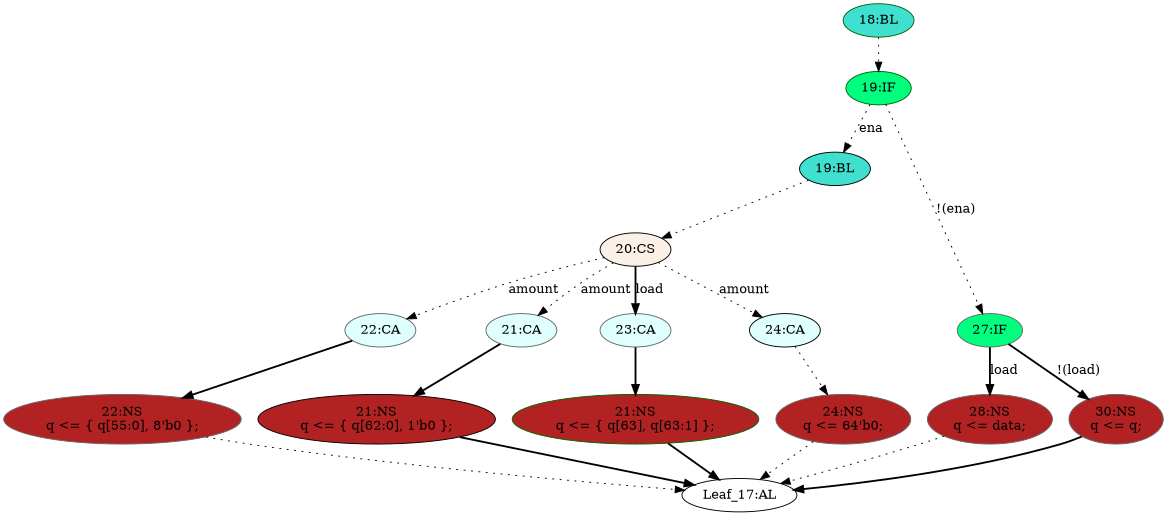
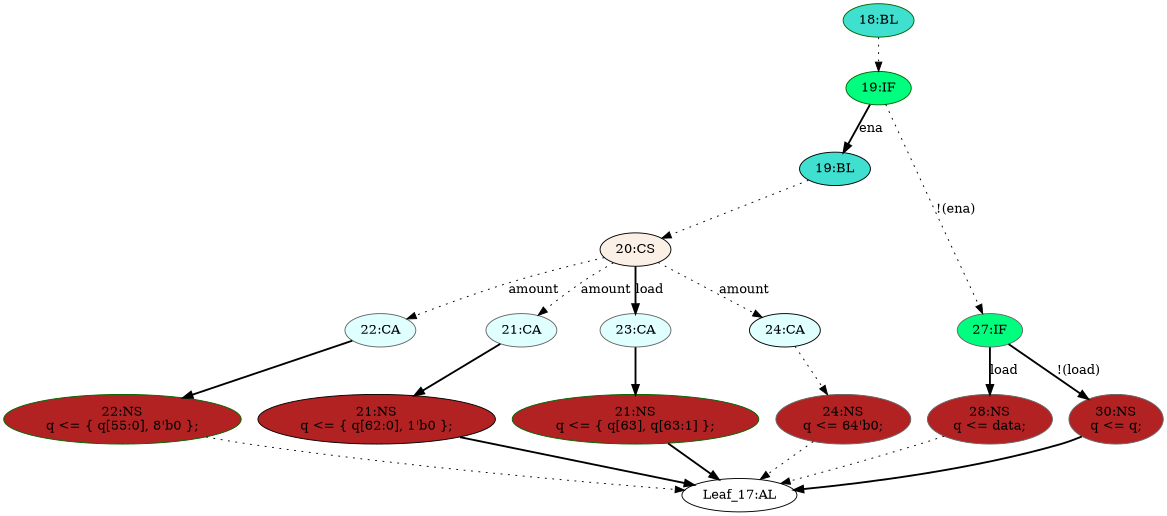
  strict digraph {
    node [color=gray40 fillcolor=firebrick statements="[]" style=filled typ=NonblockingSubstitution]
    edge [cond="[]" lineno=None style=dotted]
    n1 [ast="<pyverilog.vparser.ast.Block object at 0x7ff85b4e06d0>" color=darkgreen fillcolor=turquoise label="18:BL" typ=Block]
    n2 [ast="<pyverilog.vparser.ast.IfStatement object at 0x7ff85b4e0710>" color=darkgreen fillcolor=springgreen label="19:IF" typ=IfStatement]
    n3 [ast="<pyverilog.vparser.ast.Block object at 0x7ff85b4e0b10>" color=black fillcolor=turquoise label="19:BL" typ=Block]
    n4 [ast="<pyverilog.vparser.ast.IfStatement object at 0x7ff85b4e0790>" fillcolor=springgreen label="27:IF" typ=IfStatement]
    n5 [ast="<pyverilog.vparser.ast.CaseStatement object at 0x7ff85b4e0b50>" color=black fillcolor=linen label="20:CS" typ=CaseStatement]
    n6 [ast="<pyverilog.vparser.ast.NonblockingSubstitution object at 0x7ff85b4e0990>" label="28:NS\nq <= data;" statements="[<pyverilog.vparser.ast.NonblockingSubstitution object at 0x7ff85b4e0990>]"]
    n7 [ast="<pyverilog.vparser.ast.NonblockingSubstitution object at 0x7ff85b4e07d0>" label="30:NS\nq <= q;" statements="[<pyverilog.vparser.ast.NonblockingSubstitution object at 0x7ff85b4e07d0>]"]
    n8 [ast="<pyverilog.vparser.ast.Case object at 0x7ff85b4e0ed0>" fillcolor=lightcyan label="22:CA" typ=Case]
    n9 [ast="<pyverilog.vparser.ast.Case object at 0x7ff85b4e0c10>" fillcolor=lightcyan label="21:CA" typ=Case]
    n10 [ast="<pyverilog.vparser.ast.Case object at 0x7ff85b4cd250>" fillcolor=lightcyan label="23:CA" typ=Case]
    n11 [ast="<pyverilog.vparser.ast.Case object at 0x7ff85b4cd610>" color=black fillcolor=lightcyan label="24:CA" typ=Case]
-   n12 [ast="<pyverilog.vparser.ast.NonblockingSubstitution object at 0x7ff85b4e0f50>" label="22:NS\nq <= { q[55:0], 8'b0 };" statements="[<pyverilog.vparser.ast.NonblockingSubstitution object at 0x7ff85b4e0f50>]"]
+   n12 [ast="<pyverilog.vparser.ast.NonblockingSubstitution object at 0x7ff85b4e0f50>" color=darkgreen label="22:NS\nq <= { q[55:0], 8'b0 };" statements="[<pyverilog.vparser.ast.NonblockingSubstitution object at 0x7ff85b4e0f50>]"]
    n13 [ast="<pyverilog.vparser.ast.NonblockingSubstitution object at 0x7ff85b4e0c90>" color=black label="21:NS\nq <= { q[62:0], 1'b0 };" statements="[<pyverilog.vparser.ast.NonblockingSubstitution object at 0x7ff85b4e0c90>]"]
    n14 [ast="<pyverilog.vparser.ast.NonblockingSubstitution object at 0x7ff85b4cd2d0>" color=darkgreen label="21:NS\nq <= { q[63], q[63:1] };" statements="[<pyverilog.vparser.ast.NonblockingSubstitution object at 0x7ff85b4cd2d0>]"]
    n15 [ast="<pyverilog.vparser.ast.NonblockingSubstitution object at 0x7ff85b4cd690>" label="24:NS\nq <= 64'b0;" statements="[<pyverilog.vparser.ast.NonblockingSubstitution object at 0x7ff85b4cd690>]"]
    n16 [color=black def_var="['q']" label="Leaf_17:AL" fillcolor="" statements="" style="" typ=""]
    n1 -> n2
-   n2 -> n3 [cond="['ena']" label=ena lineno=19]
+   n2 -> n3 [cond="['ena']" label=ena lineno=19 style=bold]
    n2 -> n4 [cond="['ena']" label="!(ena)" lineno=19]
    n3 -> n5
    n4 -> n6 [cond="['load']" label=load lineno=27 style=bold]
    n4 -> n7 [cond="['load']" label="!(load)" lineno=27 style=bold]
    n5 -> n8 [cond="['amount']" label=amount lineno=20]
    n5 -> n9 [cond="['amount']" label=amount lineno=20]
    n5 -> n10 [cond="['amount']" label=load lineno=20 style=bold]
    n5 -> n11 [cond="['amount']" label=amount lineno=20]
    n6 -> n16
    n7 -> n16 [style=bold]
    n8 -> n12 [style=bold]
    n9 -> n13 [style=bold]
    n10 -> n14 [style=bold]
    n11 -> n15
    n12 -> n16
    n13 -> n16 [style=bold]
    n14 -> n16 [style=bold]
    n15 -> n16
  }
